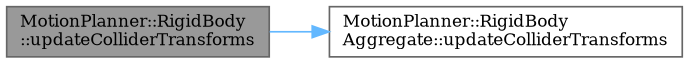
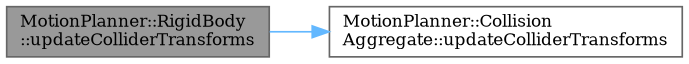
  digraph {
    rankdir=LR
    fontname="DejaVu Serif"
    node [fontname="DejaVu Serif" fontsize=10 shape=box style=filled]
    n1 [color=gray40 fillcolor=grey60 fontcolor=black height=0.2 label="MotionPlanner::RigidBody\l::updateColliderTransforms" width=0.4]
-   n2 [color=grey40 fillcolor=white height=0.2 label="MotionPlanner::RigidBody\lAggregate::updateColliderTransforms" width=0.4]
+   n2 [color=grey40 fillcolor=white height=0.2 label="MotionPlanner::Collision\lAggregate::updateColliderTransforms" width=0.4]
    n1 -> n2 [color=steelblue1 fontname="DejaVu Serif" fontsize=10 labelfontname=Helvetica labelfontsize=10 style=solid]
  }
